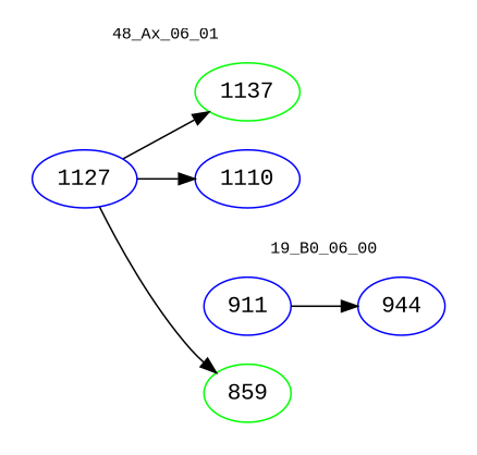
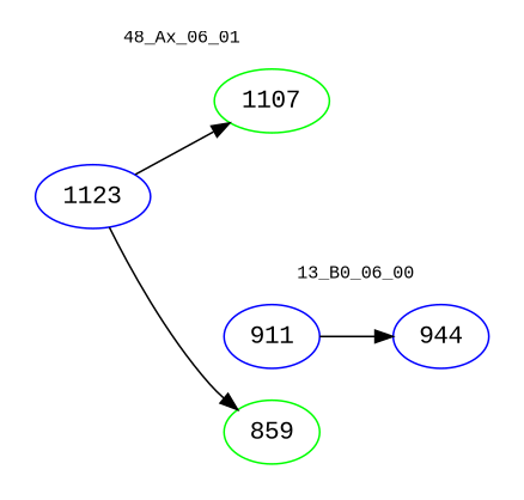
  digraph {
    fontname="Liberation Mono"
    rankdir=LR
    node [color=blue fontname="Liberation Mono"]
    edge [color=black fontname="Liberation Mono"]
-   n1 [label=1127]
-   n2 [label=1110]
-   n3 [color=green label=1137]
+   n1 [label=1123]
+   n3 [color=green label=1107]
    n4 [label=911]
    n5 [color=green label=859]
    n6 [label=944]
    subgraph cluster_1 {
      color=white
      fontsize=10
      label="48_Ax_06_01"
      n1
-     n2
      n3
    }
    subgraph cluster_2 {
      color=white
      fontsize=10
-     label="19_B0_06_00"
+     label="13_B0_06_00"
      n4
      n5
      n6
    }
-   n1 -> n2
    n1 -> n3
    n1 -> n5
    n4 -> n6
  }
